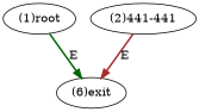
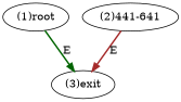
  digraph {
    edge [arrowhead=normal style=bold]
    n1 [label="(1)root"]
-   n2 [label="(6)exit"]
-   n3 [label="(2)441-441"]
+   n2 [label="(3)exit"]
+   n3 [label="(2)441-641"]
    n1 -> n2 [color=darkgreen label=E]
    n3 -> n2 [color=brown label=E]
  }
